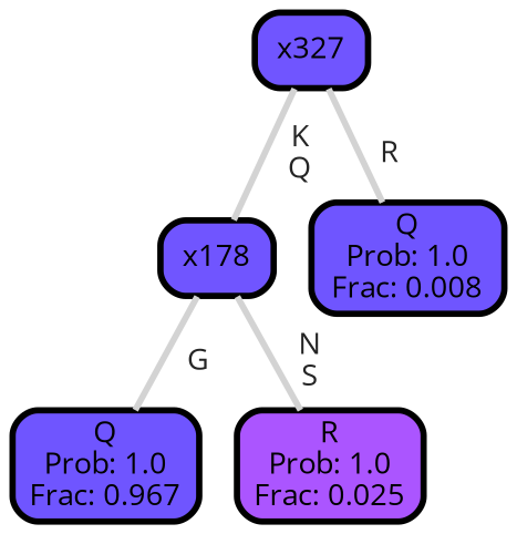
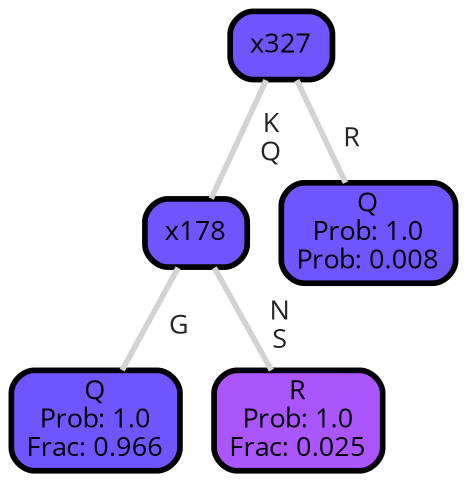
  graph {
    fontname="Open Sans"
    ranksep="0 equally"
    splines=straight
    node [color=black fillcolor="#6f55ff" fontcolor=black fontname="Open Sans" penwidth=3 shape=box style="filled, rounded"]
    edge [color=lightgray fontcolor=grey14 fontname="Open Sans" fontweight=bold penwidth=3]
-   n1 [label="Q\nProb: 1.0\nFrac: 0.967"]
+   n1 [label="Q\nProb: 1.0\nFrac: 0.966"]
    n2 [fillcolor="#7055ff" label=x178]
    n3 [fillcolor="#ab55ff" label="R\nProb: 1.0\nFrac: 0.025"]
    n4 [fillcolor="#7055ff" label=x327]
-   n5 [label="Q\nProb: 1.0\nFrac: 0.008"]
+   n5 [label="Q\nProb: 1.0\nProb: 0.008"]
    subgraph sub_1 {
      rank=same
    }
    n2 -- n1 [label=" G"]
    n2 -- n3 [label=" N\n S"]
    n4 -- n2 [label=" K\n Q"]
    n4 -- n5 [label=" R"]
  }
